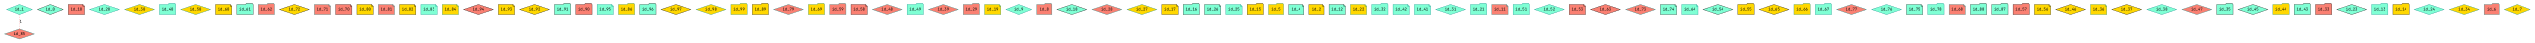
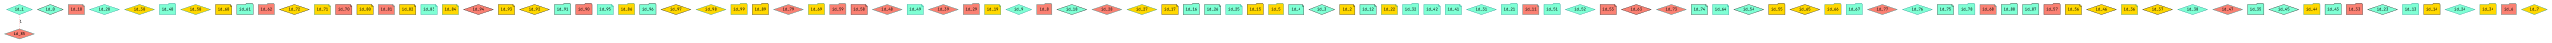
  graph {
    fontname="JetBrains Mono"
    node [style=filled fillcolor=aquamarine color=teal shape=diamond fontname="JetBrains Mono"]
    id_1
    id_85 [fillcolor=salmon]
    id_0 [color=black]
-   id_10 [fillcolor=salmon color=black shape=note]
+   id_10 [fillcolor=salmon shape=note]
    id_20
    id_30 [fillcolor=gold]
    id_40 [shape=folder]
    id_50 [fillcolor=gold]
    id_60 [fillcolor=gold color=black shape=note]
    id_61 [color=black shape=folder]
    id_62 [fillcolor=salmon shape=folder]
    id_72 [fillcolor=gold color=black]
-   id_71 [fillcolor=salmon shape=note]
+   id_71 [fillcolor=gold shape=note]
    id_70 [fillcolor=salmon color=black shape=note]
    id_80 [fillcolor=gold color=black shape=note]
    id_81 [fillcolor=salmon shape=note]
    id_82 [fillcolor=gold color=black shape=note]
    id_83 [shape=note]
    id_84 [fillcolor=gold shape=note]
    id_94 [fillcolor=salmon color=black]
    id_93 [fillcolor=gold color=black shape=note]
    id_92 [fillcolor=gold color=black]
    id_91 [color=black shape=folder]
    id_90 [fillcolor=salmon color=black shape=folder]
    id_95 [shape=note]
    id_86 [fillcolor=gold shape=folder]
    id_96 [color=black shape=folder]
    id_97 [fillcolor=gold color=black]
    id_98 [fillcolor=gold]
    id_99 [fillcolor=gold shape=folder]
    id_89 [fillcolor=gold color=black shape=folder]
    id_79 [fillcolor=salmon]
    id_69 [fillcolor=gold shape=folder]
    id_59 [fillcolor=salmon shape=folder]
    id_58 [fillcolor=salmon color=black shape=note]
    id_48 [fillcolor=salmon]
-   id_49 [shape=folder]
+   id_49 [shape=note]
    id_39 [fillcolor=salmon]
    id_29 [fillcolor=salmon shape=folder]
    id_19 [fillcolor=gold shape=note]
    id_9
    id_8 [fillcolor=salmon shape=folder]
    id_18 [color=black]
    id_28 [fillcolor=salmon]
    id_27 [fillcolor=gold]
    id_17 [fillcolor=gold color=black shape=note]
    id_16 [color=black shape=folder]
    id_26 [color=black shape=note]
    id_25 [shape=note]
    id_15 [fillcolor=gold color=black shape=folder]
    id_5 [fillcolor=gold shape=folder]
    id_4 [color=black shape=note]
+   id_3 [color=black]
    id_2 [fillcolor=gold color=black shape=note]
    id_12 [color=black shape=note]
    id_22 [fillcolor=gold shape=note]
    id_32 [shape=folder]
    id_42 [shape=note]
    id_41 [shape=note]
    id_31
    id_21 [shape=folder]
    id_11 [fillcolor=salmon shape=note]
    id_51 [shape=folder]
    id_52
    id_53 [fillcolor=salmon color=black shape=note]
    id_63 [fillcolor=salmon color=black]
    id_73 [fillcolor=salmon]
    id_74 [color=black shape=note]
    id_64 [shape=note]
    id_54 [color=black]
    id_55 [fillcolor=gold color=black shape=folder]
    id_65 [fillcolor=gold color=black]
    id_66 [fillcolor=gold shape=folder]
    id_67 [shape=folder]
    id_77 [fillcolor=salmon]
    id_76
    id_75 [color=black shape=note]
    id_78 [shape=folder]
    id_68 [fillcolor=salmon shape=note]
    id_88 [color=black shape=folder]
    id_87 [color=black shape=folder]
    id_57 [fillcolor=salmon color=black shape=folder]
    id_56 [fillcolor=gold color=black shape=note]
    id_46 [fillcolor=gold color=black]
    id_36 [fillcolor=gold shape=note]
    id_37 [fillcolor=gold color=black]
    id_38
    id_47 [fillcolor=salmon]
    id_35 [color=black shape=folder]
    id_45 [color=black]
    id_44 [fillcolor=gold shape=folder]
    id_43 [color=black shape=folder]
    id_33 [fillcolor=salmon color=black shape=folder]
    id_23 [color=black]
    id_13 [shape=folder]
    id_14 [fillcolor=gold color=black shape=folder]
    id_24
-   id_34 [fillcolor=gold]
+   id_34 [fillcolor=gold shape=folder]
    id_6 [fillcolor=salmon shape=folder]
    id_7 [fillcolor=gold]
    id_1 -- id_85 [label=1 color=red style=dotted fontname="JetBrains Mono"]
  }
